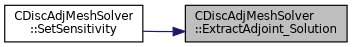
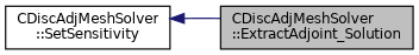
  digraph {
    rankdir=RL
    node [color=black fontname=Helvetica fontsize=10 shape=record style=filled]
    n1 [fillcolor=grey75 fontcolor=black height=0.2 label="CDiscAdjMeshSolver\l::ExtractAdjoint_Solution" width=0.4]
    n2 [fillcolor=white height=0.2 label="CDiscAdjMeshSolver\l::SetSensitivity" width=0.4]
-   n1 -> n2 [color=midnightblue dir=back fontname=Helvetica fontsize=10 labelfontname=Helvetica labelfontsize=10 style=solid]
+   n2 -> n1 [color=midnightblue dir=back fontname=Helvetica fontsize=10 labelfontname=Helvetica labelfontsize=10 style=solid]
  }
